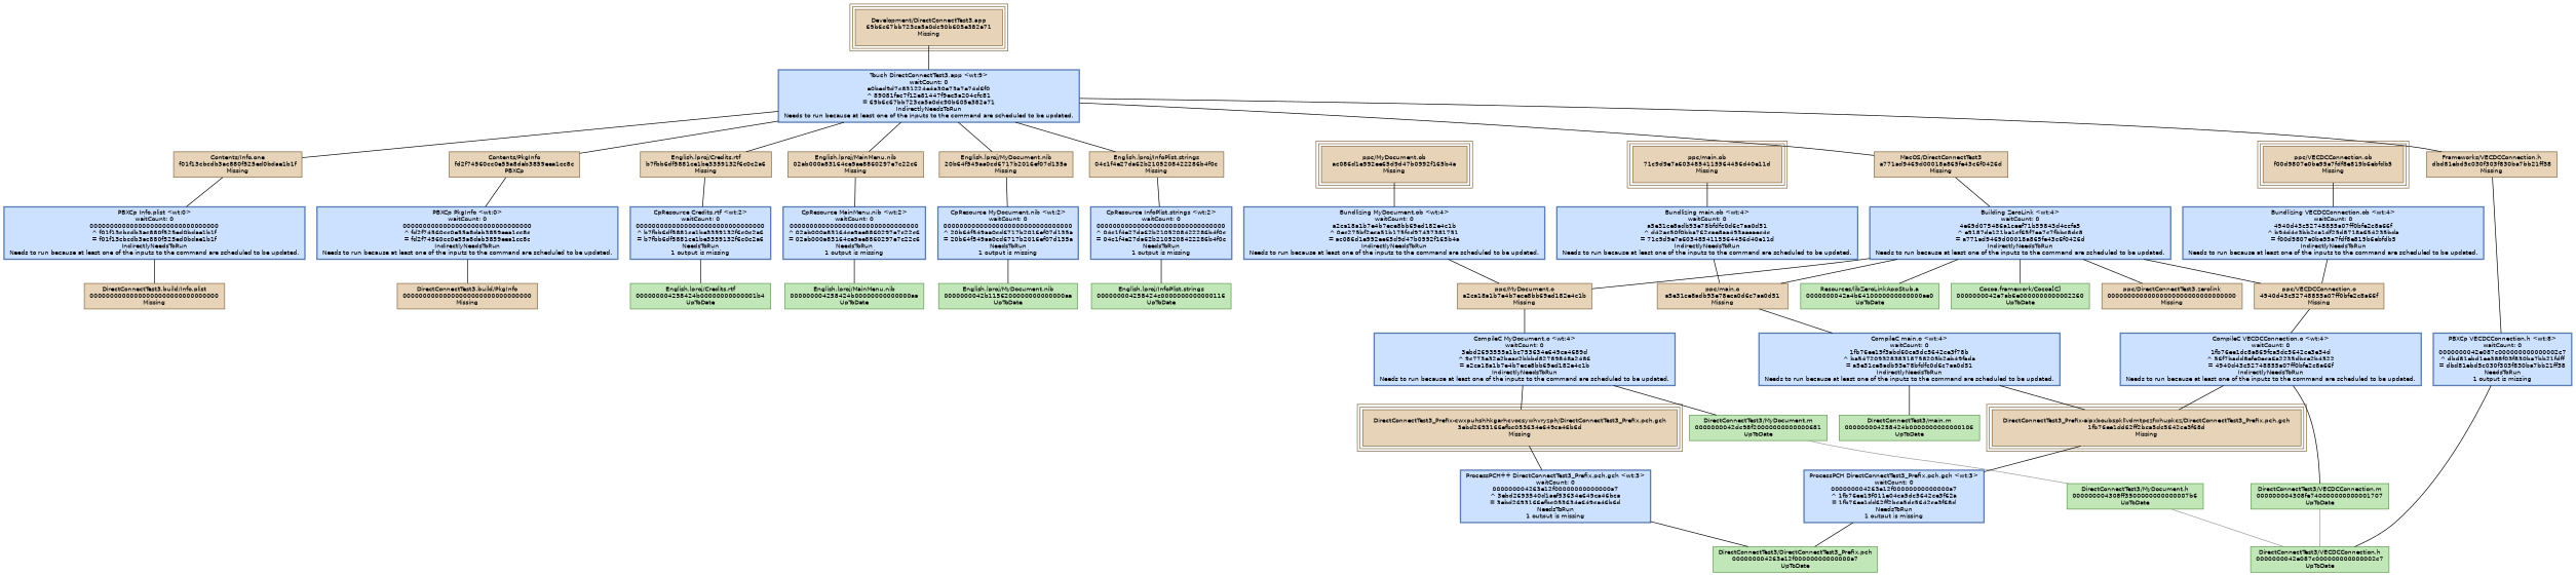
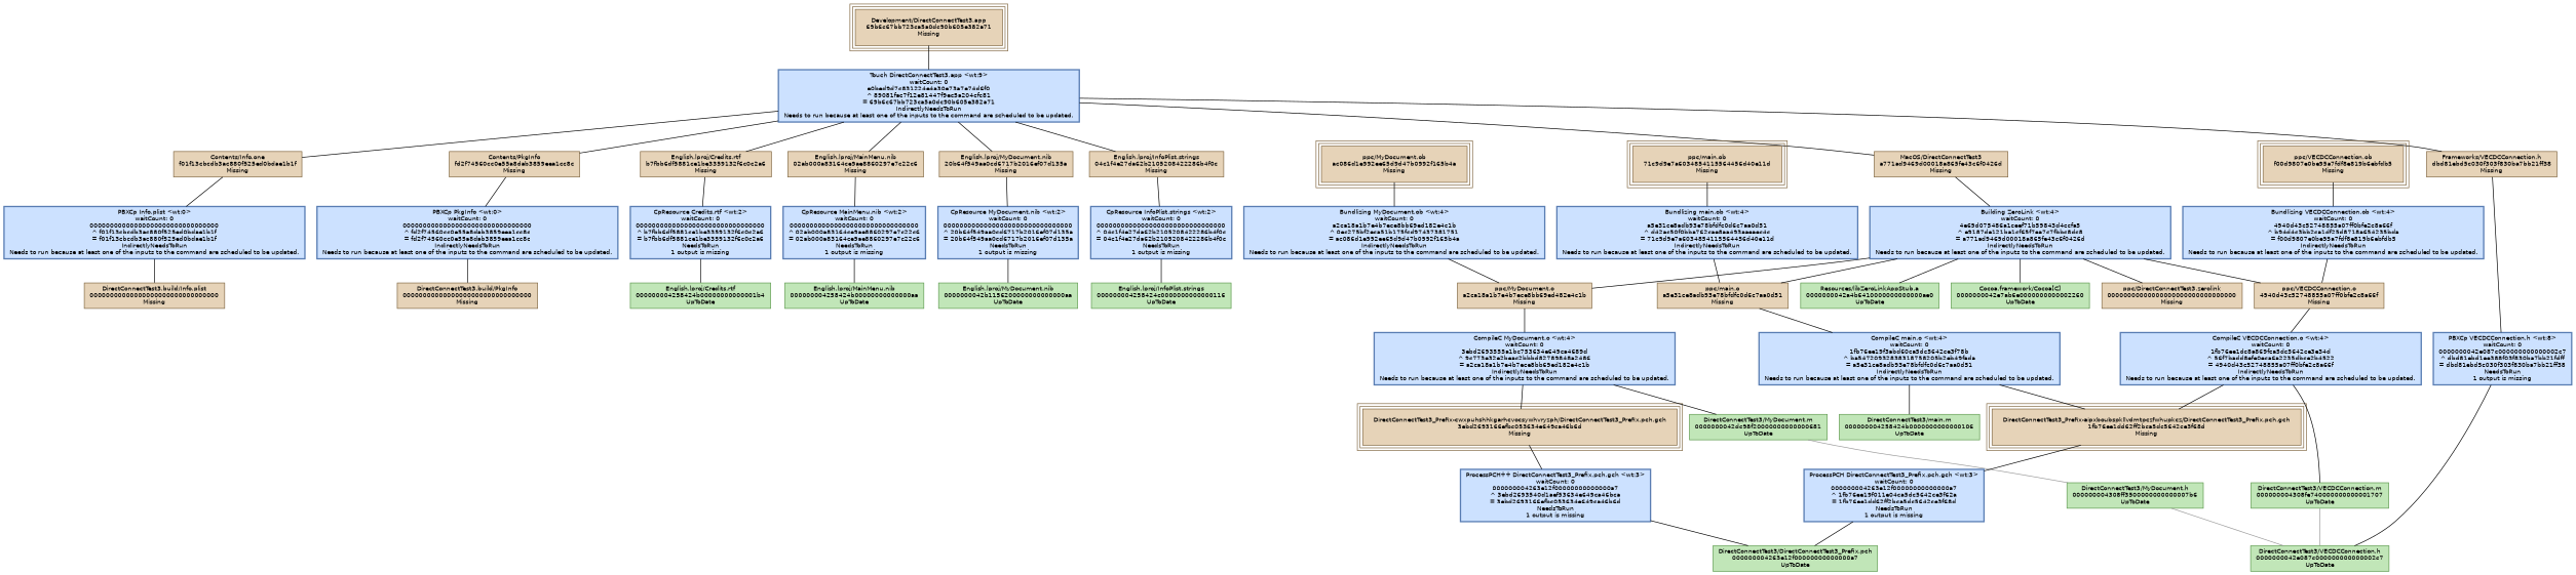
  digraph {
    concentrate=false
    fontname="DejaVu Sans"
    node [color="0.1 0.5 0.5" fillcolor="0.1 0.2 0.9" fontname="DejaVu Sans" fontsize=9 shape=box style=filled]
    edge [arrowhead=none arrowtail=normal color=black fontname="DejaVu Sans" style=solid]
    n1 [label="Development/DirectConnectTest3.app\n69b6c67bb723ca5a0dc90b605e382a71\nMissing" peripheries=3]
    n2 [color="0.6 0.5 0.7" fillcolor="0.6 0.2 1.0" label="Touch DirectConnectTest3.app <wt:9>\nwaitCount: 0\ne0bed9d7c831224e4a30e73a7e74d6f0\n^ 89081fac7f12e81447f9ec5a204cfc81\n= 69b6c67bb723ca5a0dc90b605e382a71\nIndirectlyNeedsToRun\nNeeds to run because at least one of the inputs to the command are scheduled to be updated." style="filled,bold"]
    n3 [label="Contents/Info.one\nf01f13cbcdb3ac880f525ed0bdae1b1f\nMissing"]
-   n4 [label="Contents/PkgInfo\nfd2f74560cc0e55a8dab3859eea1cc8c\nPBXCp"]
+   n4 [label="Contents/PkgInfo\nfd2f74560cc0e55a8dab3859eea1cc8c\nMissing"]
    n5 [label="English.lproj/Credits.rtf\nb7fbb6df5881ce1be3359132f6c0c2a6\nMissing"]
    n6 [label="English.lproj/MainMenu.nib\n02ab000a83164ce9ae8860297e7c22c6\nMissing"]
    n7 [label="English.lproj/MyDocument.nib\n20b64f549aa0cd6717b2016ef07d135a\nMissing"]
    n8 [label="English.lproj/InfoPlist.strings\n04c1f4e27da62b2105208422286b4f0c\nMissing"]
    n9 [label="MacOS/DirectConnectTest3\na771ad9469d00018a865fe43c6f0426d\nMissing"]
    n10 [label="Frameworks/VECDCConnection.h\ndbd81ebd5c030f303f830ba7bb21ff38\nMissing"]
    n11 [color="0.6 0.5 0.7" fillcolor="0.6 0.2 1.0" label="PBXCp Info.plist <wt:0>\nwaitCount: 0\n00000000000000000000000000000000\n^ f01f13cbcdb3ac880f525ed0bdae1b1f\n= f01f13cbcdb3ac880f525ed0bdae1b1f\nIndirectlyNeedsToRun\nNeeds to run because at least one of the inputs to the command are scheduled to be updated." style="filled,bold"]
    n12 [label="DirectConnectTest3.build/Info.plist\n00000000000000000000000000000000\nMissing"]
    n13 [color="0.6 0.5 0.7" fillcolor="0.6 0.2 1.0" label="PBXCp PkgInfo <wt:0>\nwaitCount: 0\n00000000000000000000000000000000\n^ fd2f74560cc0e55a8dab3859eea1cc8c\n= fd2f74560cc0e55a8dab3859eea1cc8c\nIndirectlyNeedsToRun\nNeeds to run because at least one of the inputs to the command are scheduled to be updated." style="filled,bold"]
    n14 [label="DirectConnectTest3.build/PkgInfo\n00000000000000000000000000000000\nMissing"]
    n15 [color="0.6 0.5 0.7" fillcolor="0.6 0.2 1.0" label="CpResource Credits.rtf <wt:2>\nwaitCount: 0\n00000000000000000000000000000000\n^ b7fbb6df5881ce1be3359132f6c0c2a6\n= b7fbb6df5881ce1be3359132f6c0c2a6\nNeedsToRun\n1 output is missing" style="filled,bold"]
    n16 [color="0.3 0.5 0.6" fillcolor="0.3 0.2 0.9" label="English.lproj/Credits.rtf\n000000004258424b00000000000001b4\nUpToDate"]
    n17 [color="0.6 0.5 0.7" fillcolor="0.6 0.2 1.0" label="CpResource MainMenu.nib <wt:2>\nwaitCount: 0\n00000000000000000000000000000000\n^ 02ab000a83164ce9ae8860297e7c22c6\n= 02ab000a83164ce9ae8860297e7c22c6\nNeedsToRun\n1 output is missing" style="filled,bold"]
    n18 [color="0.3 0.5 0.6" fillcolor="0.3 0.2 0.9" label="English.lproj/MainMenu.nib\n000000004258424b00000000000000aa\nUpToDate"]
    n19 [color="0.6 0.5 0.7" fillcolor="0.6 0.2 1.0" label="CpResource MyDocument.nib <wt:2>\nwaitCount: 0\n00000000000000000000000000000000\n^ 20b64f549aa0cd6717b2016ef07d135a\n= 20b64f549aa0cd6717b2016ef07d135a\nNeedsToRun\n1 output is missing" style="filled,bold"]
    n20 [color="0.3 0.5 0.6" fillcolor="0.3 0.2 0.9" label="English.lproj/MyDocument.nib\n0000000042b1156200000000000000aa\nUpToDate"]
    n21 [color="0.6 0.5 0.7" fillcolor="0.6 0.2 1.0" label="CpResource InfoPlist.strings <wt:2>\nwaitCount: 0\n00000000000000000000000000000000\n^ 04c1f4e27da62b2105208422286b4f0c\n= 04c1f4e27da62b2105208422286b4f0c\nNeedsToRun\n1 output is missing" style="filled,bold"]
    n22 [color="0.3 0.5 0.6" fillcolor="0.3 0.2 0.9" label="English.lproj/InfoPlist.strings\n000000004258424c0000000000000116\nUpToDate"]
-   n23 [label="ppc/MyDocument.o\na2ca18a1b7e4b7ece8bb69ed182e4c1b\nMissing"]
+   n23 [label="ppc/MyDocument.o\na2ca18a1b7e4b7ece8bb69ed482e4c1b\nMissing"]
    n24 [color="0.6 0.5 0.7" fillcolor="0.6 0.2 1.0" label="CompileC MyDocument.o <wt:4>\nwaitCount: 0\n3ebd2693555a1bc753634e649ca4689d\n^ 9c773e32e2beac2bbbd82789848a2486\n= a2ca18a1b7e4b7ece8bb69ed182e4c1b\nIndirectlyNeedsToRun\nNeeds to run because at least one of the inputs to the command are scheduled to be updated." style="filled,bold"]
    n25 [label="DirectConnectTest3_Prefix-cwxpuhshhkgarhcvocsywhvryzph/DirectConnectTest3_Prefix.pch.gch\n3ebd2693166efbc053634e649ca46b6d\nMissing" peripheries=3]
    n26 [color="0.3 0.5 0.6" fillcolor="0.3 0.2 0.9" label="DirectConnectTest3/MyDocument.m\n0000000042dc98f20000000000000681\nUpToDate"]
    n27 [color="0.3 0.5 0.6" fillcolor="0.3 0.2 0.9" label="DirectConnectTest3/DirectConnectTest3_Prefix.pch\n000000004263e12f00000000000000a7\nUpToDate"]
    n28 [color="0.6 0.5 0.7" fillcolor="0.6 0.2 1.0" label="ProcessPCH++ DirectConnectTest3_Prefix.pch.gch <wt:3>\nwaitCount: 0\n000000004263e12f00000000000000a7\n^ 3ebd2693540d1aef53634e649ca46bca\n= 3ebd2693166efbc053634e649ca46b6d\nNeedsToRun\n1 output is missing" style="filled,bold"]
    n29 [color="0.3 0.5 0.6" fillcolor="0.3 0.2 0.9" label="DirectConnectTest3/MyDocument.h\n000000004308ff3500000000000007b6\nUpToDate"]
    n30 [color="0.3 0.5 0.6" fillcolor="0.3 0.2 0.9" label="DirectConnectTest3/VECDCConnection.h\n0000000042e087c000000000000002c7\nUpToDate"]
-   n31 [label="ppc/main.o\na5e31ce8adb93e78eca0d6c7aa0d51\nMissing"]
+   n31 [label="ppc/main.o\na5e31ce8adb93e78bfdfc0d6c7aa0d51\nMissing"]
    n32 [color="0.6 0.5 0.7" fillcolor="0.6 0.2 1.0" label="CompileC main.o <wt:4>\nwaitCount: 0\n1fb76ee19f3abd60ca5dc5642ce3f78b\n^ ba54720932838318758205b2eb49fada\n= a5e31ce8adb93e78bfdfc0d6c7aa0d51\nIndirectlyNeedsToRun\nNeeds to run because at least one of the inputs to the command are scheduled to be updated." style="filled,bold"]
    n33 [label="DirectConnectTest3_Prefix-aipxboubspkllvdmtpczfwhupkcz/DirectConnectTest3_Prefix.pch.gch\n1fb76ee1dd62ff2bca5dc5642ce3f68d\nMissing" peripheries=3]
    n34 [color="0.3 0.5 0.6" fillcolor="0.3 0.2 0.9" label="DirectConnectTest3/main.m\n000000004258424b0000000000000106\nUpToDate"]
    n35 [color="0.6 0.5 0.7" fillcolor="0.6 0.2 1.0" label="ProcessPCH DirectConnectTest3_Prefix.pch.gch <wt:3>\nwaitCount: 0\n000000004263e12f00000000000000a7\n^ 1fb76ee19f011e04ca5dc5642ce3f62a\n= 1fb76ee1dd62ff2bca5dc5642ce3f68d\nNeedsToRun\n1 output is missing" style="filled,bold"]
    n36 [label="ppc/VECDCConnection.o\n4940d43c52748855a07ff0bfe2c8a66f\nMissing"]
    n37 [color="0.6 0.5 0.7" fillcolor="0.6 0.2 1.0" label="CompileC VECDCConnection.o <wt:4>\nwaitCount: 0\n1fb76ee1dc8a869fca5dc5642ce3e34d\n^ 56f7badd8efe0eca6a2235dbce2b4522\n= 4940d43c52748855a07ff0bfe2c8a66f\nIndirectlyNeedsToRun\nNeeds to run because at least one of the inputs to the command are scheduled to be updated." style="filled,bold"]
    n38 [color="0.3 0.5 0.6" fillcolor="0.3 0.2 0.9" label="DirectConnectTest3/VECDCConnection.m\n000000004308fe740000000000001707\nUpToDate"]
    n39 [color="0.6 0.5 0.7" fillcolor="0.6 0.2 1.0" label="Building ZeroLink <wt:4>\nwaitCount: 0\n4e69d075486a1ceef71b59843d4ccfa5\n^ e9187de121ba1cf65f7ea7c7fbbc8dc8\n= a771ad9469d00018a865fe43c6f0426d\nIndirectlyNeedsToRun\nNeeds to run because at least one of the inputs to the command are scheduled to be updated." style="filled,bold"]
    n40 [color="0.3 0.5 0.6" fillcolor="0.3 0.2 0.9" label="Resources/libZeroLinkAppStub.a\n0000000042a4b6410000000000000ae0\nUpToDate"]
    n41 [color="0.3 0.5 0.6" fillcolor="0.3 0.2 0.9" label="Cocoa.framework/Cocoa[C]\n0000000042e7ab6e0000000000002260\nUpToDate"]
    n42 [label="ppc/DirectConnectTest3.zerolink\n00000000000000000000000000000000\nMissing"]
    n43 [label="ppc/MyDocument.ob\nac086d1e992ee65d9d47b0992f165b4a\nMissing" peripheries=3]
    n44 [color="0.6 0.5 0.7" fillcolor="0.6 0.2 1.0" label="Bundlizing MyDocument.ob <wt:4>\nwaitCount: 0\na2ca18a1b7e4b7ece8bb69ed182e4c1b\n^ 0ec275bf2eca51b175fcd97437381751\n= ac086d1e992ee65d9d47b0992f165b4a\nIndirectlyNeedsToRun\nNeeds to run because at least one of the inputs to the command are scheduled to be updated." style="filled,bold"]
    n45 [label="ppc/main.ob\n71c9d9e7a6034854115564456d40e11d\nMissing" peripheries=3]
    n46 [color="0.6 0.5 0.7" fillcolor="0.6 0.2 1.0" label="Bundlizing main.ob <wt:4>\nwaitCount: 0\na5e31ce8adb93e78bfdfc0d6c7aa0d51\n^ d42ac50f0bba762cae8aa493aaeaec4c\n= 71c9d9e7a6034854115564456d40e11d\nIndirectlyNeedsToRun\nNeeds to run because at least one of the inputs to the command are scheduled to be updated." style="filled,bold"]
    n47 [label="ppc/VECDCConnection.ob\nf00d9807e0be95a7fdf8e819b6ebfdb5\nMissing" peripheries=3]
    n48 [color="0.6 0.5 0.7" fillcolor="0.6 0.2 1.0" label="Bundlizing VECDCConnection.ob <wt:4>\nwaitCount: 0\n4940d43c52748855a07ff0bfe2c8a66f\n^ b94d4c3bb2ca1df25d8718a654235bda\n= f00d9807e0be95a7fdf8e819b6ebfdb5\nIndirectlyNeedsToRun\nNeeds to run because at least one of the inputs to the command are scheduled to be updated." style="filled,bold"]
    n49 [color="0.6 0.5 0.7" fillcolor="0.6 0.2 1.0" label="PBXCp VECDCConnection.h <wt:8>\nwaitCount: 0\n0000000042e087c000000000000002c7\n^ dbd81ebd1ee388f03f830ba7bb21fdff\n= dbd81ebd5c030f303f830ba7bb21ff38\nNeedsToRun\n1 output is missing" style="filled,bold"]
    n1 -> n2
    n2 -> n3
    n2 -> n4
    n2 -> n5
    n2 -> n6
    n2 -> n7
    n2 -> n8
    n2 -> n9
    n2 -> n10
    n3 -> n11
    n4 -> n13
    n5 -> n15
    n6 -> n17
    n7 -> n19
    n8 -> n21
    n9 -> n39
    n10 -> n49
    n11 -> n12
    n13 -> n14
    n15 -> n16
    n17 -> n18
    n19 -> n20
    n21 -> n22
    n23 -> n24
    n24 -> n25
    n24 -> n26
    n25 -> n28
    n26 -> n29 [color=gray60]
    n28 -> n27
    n29 -> n30 [color=gray60]
    n31 -> n32
    n32 -> n33
    n32 -> n34
    n33 -> n35
    n35 -> n27
    n36 -> n37
    n37 -> n33
    n37 -> n38
    n38 -> n30 [color=gray60]
    n39 -> n23
    n39 -> n31
    n39 -> n36
    n39 -> n40
    n39 -> n41
    n39 -> n42
    n43 -> n44
    n44 -> n23
    n45 -> n46
    n46 -> n31
    n47 -> n48
    n48 -> n36
    n49 -> n30
  }
